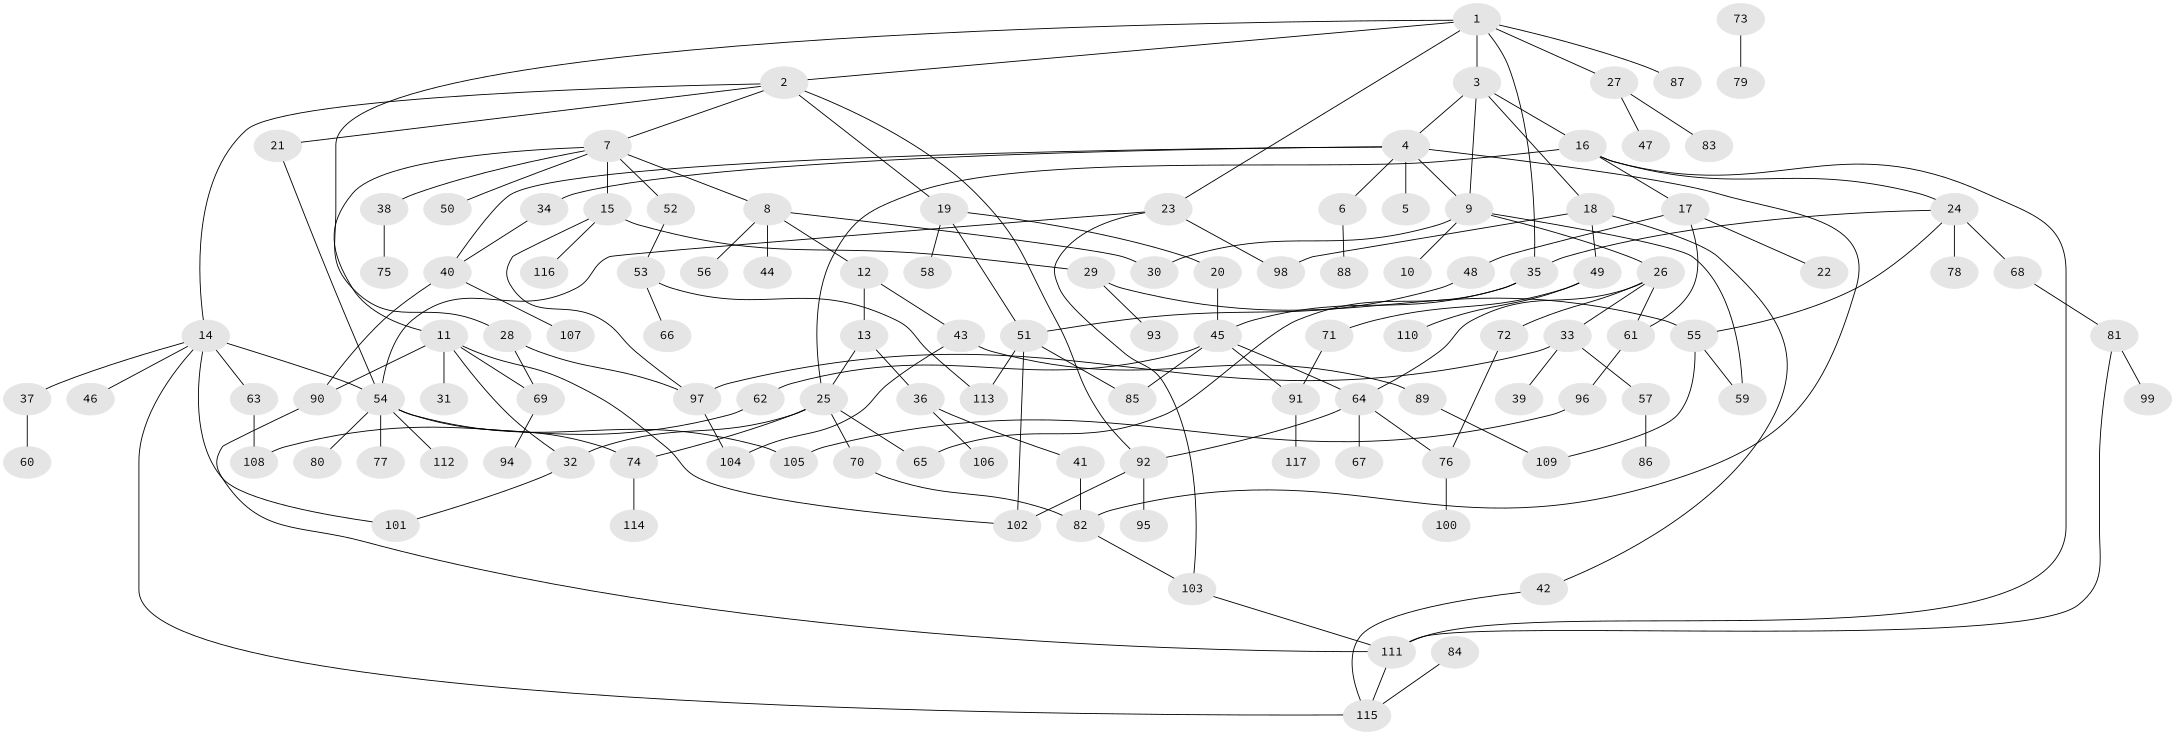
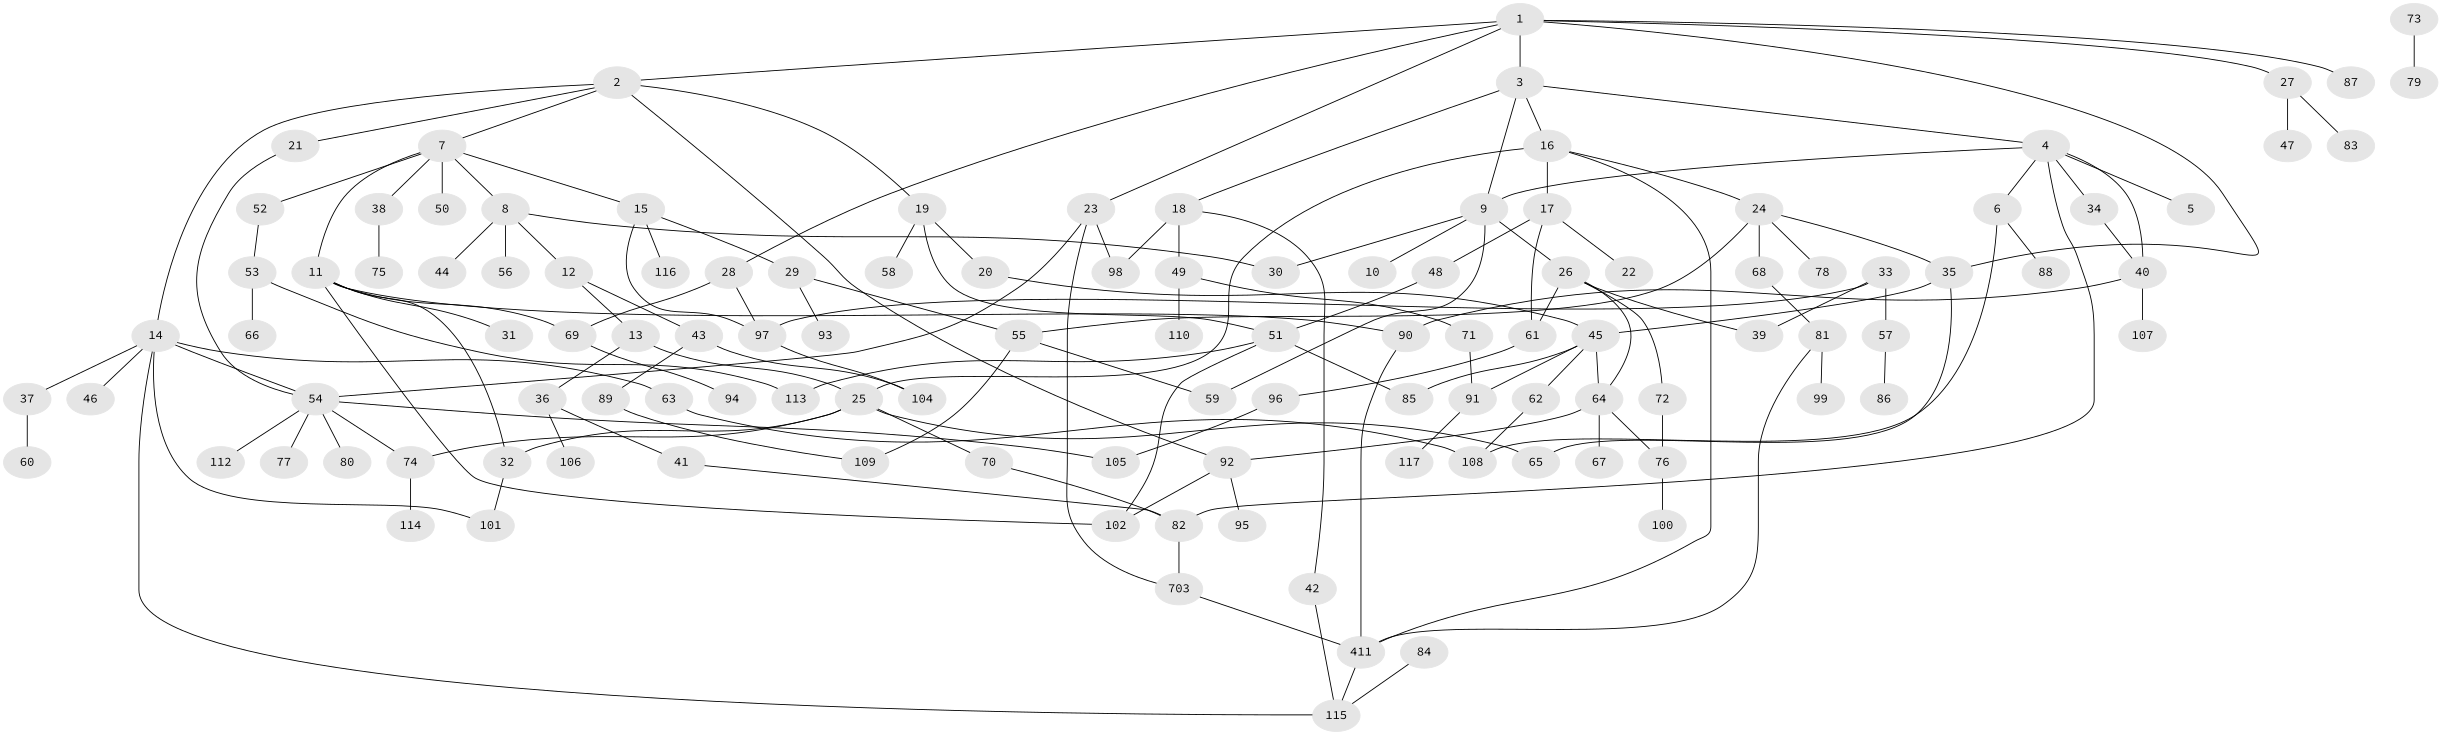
  graph {
    fontname="Source Code Pro"
    node [color=gray90 fontname="Source Code Pro" style=filled]
    edge [fontname="Source Code Pro"]
    1
    2
    3
    23
    27
    28
    35
    87
    7
    14
    19
    21
    92
    4
    9
    16
    18
    54
    98
-   103
+   103 [label=703]
    47
    83
    69
    97
    45
    65
    8
    11
    15
    38
    50
    52
    37
    46
    63
    101
    115
    20
    51
    58
    102
    95
    5
    6
    34
    82
    40
    30
    10
    26
    59
    25
    17
    24
-   111
+   111 [label=411]
    42
    49
    88
    108
    12
    44
    56
    31
    32
    90
    29
    116
    75
    53
    13
    43
    61
    33
    64
    72
    94
    36
    89
    104
    70
    74
    41
    106
    60
    77
    80
    105
    112
    55
    93
    22
    48
    68
    78
    96
    110
    71
    85
    113
    62
    91
    109
    81
    114
    39
    57
    67
    76
    84
    86
    107
    117
    66
    100
    99
    73
    79
    1 -- 2
    1 -- 3
    1 -- 23
    1 -- 27
    1 -- 28
    1 -- 35
    1 -- 87
    2 -- 7
    2 -- 14
    2 -- 19
    2 -- 21
    2 -- 92
    3 -- 4
    3 -- 9
    3 -- 16
    3 -- 18
    23 -- 54
    23 -- 98
    23 -- 103
    27 -- 47
    27 -- 83
    28 -- 69
    28 -- 97
    35 -- 45
    35 -- 65
    7 -- 8
    7 -- 11
    7 -- 15
    7 -- 38
    7 -- 50
    7 -- 52
    14 -- 54
    14 -- 37
    14 -- 46
    14 -- 63
    14 -- 101
    14 -- 115
    19 -- 20
    19 -- 51
    19 -- 58
    21 -- 54
    92 -- 102
    92 -- 95
    4 -- 9
    4 -- 5
    4 -- 6
    4 -- 34
    4 -- 82
    4 -- 40
    9 -- 30
    9 -- 10
    9 -- 26
    9 -- 59
    16 -- 25
    16 -- 17
    16 -- 24
    16 -- 111
    18 -- 98
    18 -- 42
    18 -- 49
    54 -- 74
    54 -- 77
    54 -- 80
    54 -- 105
    54 -- 112
    103 -- 111
    69 -- 94
    97 -- 104
    45 -- 64
    45 -- 85
    45 -- 62
    45 -- 91
    8 -- 30
    8 -- 12
    8 -- 44
    8 -- 56
    11 -- 69
    11 -- 102
    11 -- 31
    11 -- 32
    11 -- 90
    15 -- 97
    15 -- 29
    15 -- 116
    38 -- 75
    52 -- 53
    37 -- 60
    63 -- 108
    20 -- 45
    51 -- 102
    51 -- 85
    51 -- 113
    6 -- 88
+   6 -- 108
    34 -- 40
    82 -- 103
    40 -- 90
    40 -- 107
    26 -- 61
-   26 -- 33
+   26 -- 39
    26 -- 64
    26 -- 72
    25 -- 65
    25 -- 32
    25 -- 70
    25 -- 74
    17 -- 61
    17 -- 22
    17 -- 48
    24 -- 35
    24 -- 55
    24 -- 68
    24 -- 78
    111 -- 115
    42 -- 115
    49 -- 110
    49 -- 71
    12 -- 13
    12 -- 43
    32 -- 101
    90 -- 111
    29 -- 55
    29 -- 93
    53 -- 113
    53 -- 66
    13 -- 25
    13 -- 36
    43 -- 89
    43 -- 104
    61 -- 96
    33 -- 97
    33 -- 39
    33 -- 57
    64 -- 92
    64 -- 67
    64 -- 76
    72 -- 76
    36 -- 41
    36 -- 106
    89 -- 109
    70 -- 82
    74 -- 114
    41 -- 82
    55 -- 59
    55 -- 109
    48 -- 51
    68 -- 81
    96 -- 105
    71 -- 91
    62 -- 108
    91 -- 117
    81 -- 111
    81 -- 99
    57 -- 86
    76 -- 100
    84 -- 115
    73 -- 79
  }
